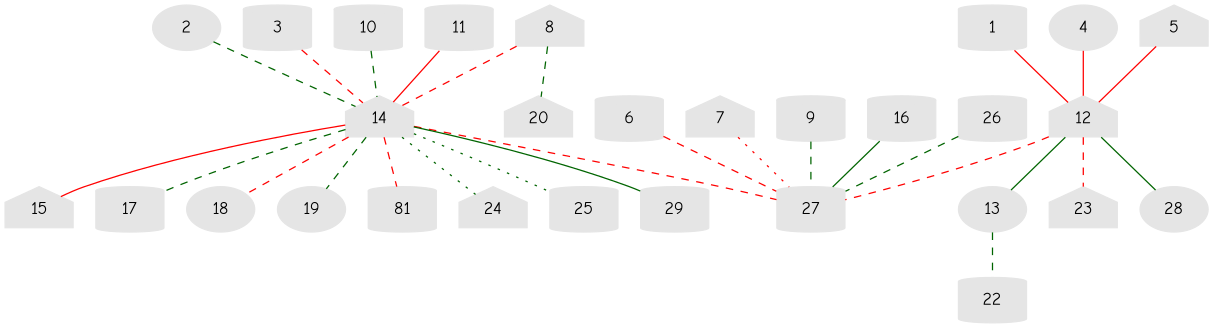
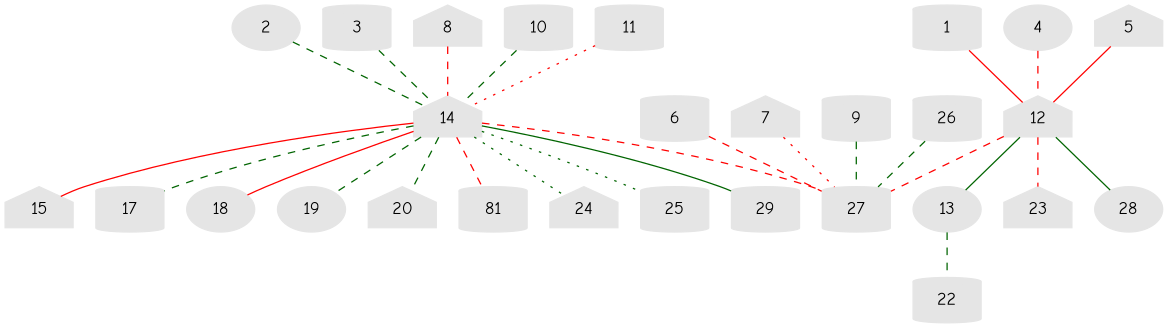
  graph {
    fontname="Comic Neue"
    node [color=gray90 fontname="Comic Neue" shape=cylinder style=filled]
    edge [color=red fontname="Comic Neue" style=dashed weight=1.0]
    12 [shape=house]
    1
    27
    13 [shape=ellipse]
    23 [shape=house]
    28 [shape=ellipse]
    2 [shape=ellipse]
    14 [shape=house]
    15 [shape=house]
    17
    18 [shape=ellipse]
    19 [shape=ellipse]
    20 [shape=house]
    n14 [label=81]
    24 [shape=house]
    25
    29
    3
    4 [shape=ellipse]
    5 [shape=house]
    6
    7 [shape=house]
    8 [shape=house]
    9
    10
    11
    22
-   16
    26
    12 -- 27
    12 -- 13 [color=darkgreen style=solid]
    12 -- 23
    12 -- 28 [color=darkgreen style=solid]
    1 -- 12 [style=solid]
    13 -- 22 [color=darkgreen]
    2 -- 14 [color=darkgreen]
    14 -- 27
    14 -- 15 [style=solid]
    14 -- 17 [color=darkgreen]
-   14 -- 18
+   14 -- 18 [style=solid]
    14 -- 19 [color=darkgreen]
-   8 -- 20 [color=darkgreen]
+   14 -- 20 [color=darkgreen]
    14 -- n14
    14 -- 24 [color=darkgreen style=dotted]
    14 -- 25 [color=darkgreen style=dotted]
    14 -- 29 [color=darkgreen style=solid]
-   3 -- 14
-   4 -- 12 [style=solid]
+   3 -- 14 [color=darkgreen]
+   4 -- 12
    5 -- 12 [style=solid]
    6 -- 27
    7 -- 27 [style=dotted]
    8 -- 14
    9 -- 27 [color=darkgreen]
    10 -- 14 [color=darkgreen]
-   11 -- 14 [style=solid]
-   16 -- 27 [color=darkgreen style=solid]
+   11 -- 14 [style=dotted]
    26 -- 27 [color=darkgreen]
  }
